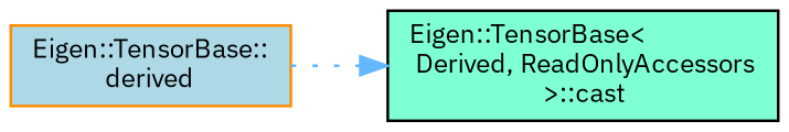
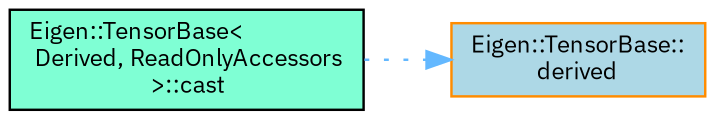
  digraph {
    rankdir=LR
    fontname="IBM Plex Sans"
    node [fontname="IBM Plex Sans" fontsize=10 shape=box style=filled]
    n1 [color=black fillcolor=aquamarine fontcolor=black height=0.2 label="Eigen::TensorBase\<\l Derived, ReadOnlyAccessors\l \>::cast" width=0.4]
    n2 [color=darkorange fillcolor=lightblue height=0.2 label="Eigen::TensorBase::\lderived" width=0.4]
-   n2 -> n1 [color=steelblue1 fontname="IBM Plex Sans" fontsize=10 labelfontname=Helvetica labelfontsize=10 style=dotted]
+   n1 -> n2 [color=steelblue1 fontname="IBM Plex Sans" fontsize=10 labelfontname=Helvetica labelfontsize=10 style=dotted]
  }
